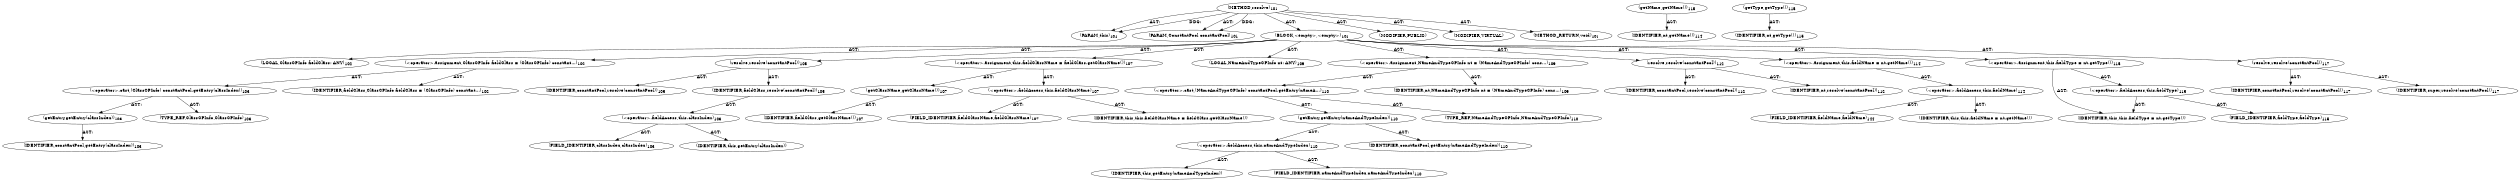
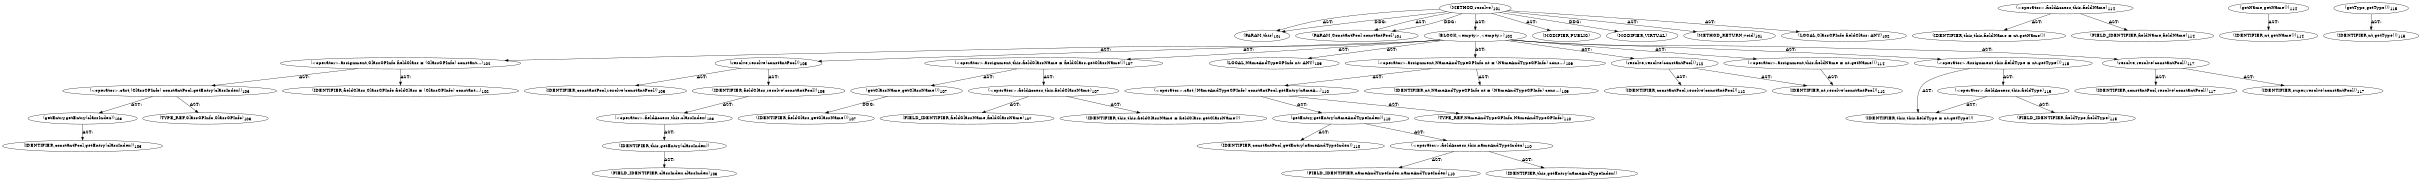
  digraph {
    n1 [label=<(METHOD,resolve)<SUB>101</SUB>>]
    n2 [label=<(PARAM,this)<SUB>101</SUB>>]
    n3 [label=<(PARAM,ConstantPool constantPool)<SUB>101</SUB>>]
-   n4 [label=<(BLOCK,&lt;empty&gt;,&lt;empty&gt;)<SUB>101</SUB>>]
+   n4 [label=<(BLOCK,&lt;empty&gt;,&lt;empty&gt;)<SUB>102</SUB>>]
    n5 [label=<(MODIFIER,PUBLIC)>]
    n6 [label=<(MODIFIER,VIRTUAL)>]
    n7 [label=<(METHOD_RETURN,void)<SUB>101</SUB>>]
    n8 [label=<(LOCAL,ClassCPInfo fieldClass: ANY)<SUB>102</SUB>>]
    n9 [label=<(&lt;operator&gt;.assignment,ClassCPInfo fieldClass = (ClassCPInfo) constant...)<SUB>102</SUB>>]
    n10 [label=<(resolve,resolve(constantPool))<SUB>105</SUB>>]
    n11 [label=<(&lt;operator&gt;.assignment,this.fieldClassName = fieldClass.getClassName())<SUB>107</SUB>>]
    n12 [label=<(LOCAL,NameAndTypeCPInfo nt: ANY)<SUB>109</SUB>>]
    n13 [label=<(&lt;operator&gt;.assignment,NameAndTypeCPInfo nt = (NameAndTypeCPInfo) cons...)<SUB>109</SUB>>]
    n14 [label=<(resolve,resolve(constantPool))<SUB>112</SUB>>]
    n15 [label=<(&lt;operator&gt;.assignment,this.fieldName = nt.getName())<SUB>114</SUB>>]
    n16 [label=<(&lt;operator&gt;.assignment,this.fieldType = nt.getType())<SUB>115</SUB>>]
    n17 [label=<(resolve,resolve(constantPool))<SUB>117</SUB>>]
    n18 [label=<(IDENTIFIER,fieldClass,ClassCPInfo fieldClass = (ClassCPInfo) constant...)<SUB>102</SUB>>]
    n19 [label=<(&lt;operator&gt;.cast,(ClassCPInfo) constantPool.getEntry(classIndex))<SUB>103</SUB>>]
    n20 [label=<(IDENTIFIER,fieldClass,resolve(constantPool))<SUB>105</SUB>>]
    n21 [label=<(IDENTIFIER,constantPool,resolve(constantPool))<SUB>105</SUB>>]
    n22 [label=<(&lt;operator&gt;.fieldAccess,this.fieldClassName)<SUB>107</SUB>>]
    n23 [label=<(getClassName,getClassName())<SUB>107</SUB>>]
    n24 [label=<(IDENTIFIER,nt,NameAndTypeCPInfo nt = (NameAndTypeCPInfo) cons...)<SUB>109</SUB>>]
    n25 [label=<(&lt;operator&gt;.cast,(NameAndTypeCPInfo) constantPool.getEntry(nameA...)<SUB>110</SUB>>]
    n26 [label=<(IDENTIFIER,nt,resolve(constantPool))<SUB>112</SUB>>]
    n27 [label=<(IDENTIFIER,constantPool,resolve(constantPool))<SUB>112</SUB>>]
    n28 [label=<(&lt;operator&gt;.fieldAccess,this.fieldName)<SUB>114</SUB>>]
    n29 [label=<(&lt;operator&gt;.fieldAccess,this.fieldType)<SUB>115</SUB>>]
    n30 [label=<(IDENTIFIER,this,this.fieldType = nt.getType())>]
    n31 [label=<(IDENTIFIER,super,resolve(constantPool))<SUB>117</SUB>>]
    n32 [label=<(IDENTIFIER,constantPool,resolve(constantPool))<SUB>117</SUB>>]
    n33 [label=<(TYPE_REF,ClassCPInfo,ClassCPInfo)<SUB>103</SUB>>]
    n34 [label=<(getEntry,getEntry(classIndex))<SUB>103</SUB>>]
    n35 [label=<(IDENTIFIER,constantPool,getEntry(classIndex))<SUB>103</SUB>>]
    n36 [label=<(&lt;operator&gt;.fieldAccess,this.classIndex)<SUB>103</SUB>>]
    n37 [label=<(IDENTIFIER,this,getEntry(classIndex))>]
    n38 [label=<(FIELD_IDENTIFIER,classIndex,classIndex)<SUB>103</SUB>>]
    n39 [label=<(IDENTIFIER,this,this.fieldClassName = fieldClass.getClassName())>]
    n40 [label=<(FIELD_IDENTIFIER,fieldClassName,fieldClassName)<SUB>107</SUB>>]
    n41 [label=<(IDENTIFIER,fieldClass,getClassName())<SUB>107</SUB>>]
    n42 [label=<(TYPE_REF,NameAndTypeCPInfo,NameAndTypeCPInfo)<SUB>110</SUB>>]
    n43 [label=<(getEntry,getEntry(nameAndTypeIndex))<SUB>110</SUB>>]
    n44 [label=<(IDENTIFIER,constantPool,getEntry(nameAndTypeIndex))<SUB>110</SUB>>]
    n45 [label=<(&lt;operator&gt;.fieldAccess,this.nameAndTypeIndex)<SUB>110</SUB>>]
    n46 [label=<(IDENTIFIER,this,getEntry(nameAndTypeIndex))>]
    n47 [label=<(FIELD_IDENTIFIER,nameAndTypeIndex,nameAndTypeIndex)<SUB>110</SUB>>]
    n48 [label=<(IDENTIFIER,this,this.fieldName = nt.getName())>]
-   n49 [label=<(FIELD_IDENTIFIER,fieldName,fieldName)<SUB>144</SUB>>]
-   n50 [label=<(getName,getName())<SUB>115</SUB>>]
+   n49 [label=<(FIELD_IDENTIFIER,fieldName,fieldName)<SUB>114</SUB>>]
+   n50 [label=<(getName,getName())<SUB>114</SUB>>]
    n51 [label=<(IDENTIFIER,nt,getName())<SUB>114</SUB>>]
    n52 [label=<(FIELD_IDENTIFIER,fieldType,fieldType)<SUB>115</SUB>>]
    n53 [label=<(getType,getType())<SUB>115</SUB>>]
    n54 [label=<(IDENTIFIER,nt,getType())<SUB>115</SUB>>]
    n1 -> n2 [label="AST: "]
    n1 -> n2 [label="DDG: "]
    n1 -> n3 [label="AST: "]
    n1 -> n3 [label="DDG: "]
    n1 -> n4 [label="AST: "]
    n1 -> n5 [label="AST: "]
-   n1 -> n6 [label="AST: "]
+   n1 -> n6 [label="DDG: "]
    n1 -> n7 [label="AST: "]
-   n4 -> n8 [label="AST: "]
+   n1 -> n8 [label="AST: "]
    n4 -> n9 [label="AST: "]
    n4 -> n10 [label="AST: "]
    n4 -> n11 [label="AST: "]
    n4 -> n12 [label="AST: "]
    n4 -> n13 [label="AST: "]
    n4 -> n14 [label="AST: "]
    n4 -> n15 [label="AST: "]
    n4 -> n16 [label="AST: "]
    n4 -> n17 [label="AST: "]
    n9 -> n18 [label="AST: "]
    n9 -> n19 [label="AST: "]
    n10 -> n20 [label="AST: "]
    n10 -> n21 [label="AST: "]
    n11 -> n22 [label="AST: "]
    n11 -> n23 [label="AST: "]
    n13 -> n24 [label="AST: "]
    n13 -> n25 [label="AST: "]
    n14 -> n26 [label="AST: "]
    n14 -> n27 [label="AST: "]
-   n15 -> n28 [label="AST: "]
+   n15 -> n26 [label="AST: "]
    n16 -> n29 [label="AST: "]
    n16 -> n30 [label="AST: "]
    n17 -> n31 [label="AST: "]
    n17 -> n32 [label="AST: "]
    n19 -> n33 [label="AST: "]
    n19 -> n34 [label="AST: "]
    n20 -> n36 [label="AST: "]
    n22 -> n39 [label="AST: "]
    n22 -> n40 [label="AST: "]
-   n23 -> n41 [label="AST: "]
+   n23 -> n41 [label="DDG: "]
    n25 -> n42 [label="AST: "]
    n25 -> n43 [label="AST: "]
    n28 -> n48 [label="AST: "]
    n28 -> n49 [label="AST: "]
    n29 -> n30 [label="AST: "]
    n29 -> n52 [label="AST: "]
    n34 -> n35 [label="AST: "]
    n36 -> n37 [label="AST: "]
-   n36 -> n38 [label="AST: "]
+   n37 -> n38 [label="AST: "]
    n43 -> n44 [label="AST: "]
    n43 -> n45 [label="AST: "]
    n45 -> n46 [label="AST: "]
    n45 -> n47 [label="AST: "]
    n50 -> n51 [label="AST: "]
    n53 -> n54 [label="AST: "]
  }
